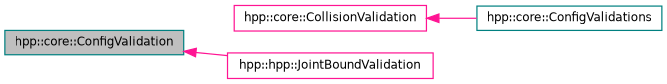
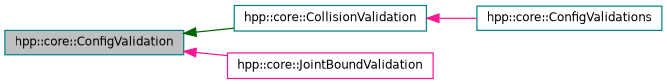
  digraph {
    rankdir=LR
    node [color=teal fillcolor=white fontname=Helvetica fontsize=10 shape=record style=filled]
    edge [color=deeppink dir=back fontname=Helvetica fontsize=10 labelfontname=Helvetica labelfontsize=10 style=solid]
    n1 [fillcolor=grey75 fontcolor=black height=0.2 label="hpp::core::ConfigValidation" width=0.4]
-   n2 [color=deeppink height=0.2 label="hpp::core::CollisionValidation" width=0.4]
-   n3 [color=deeppink height=0.2 label="hpp::hpp::JointBoundValidation" width=0.4]
+   n2 [height=0.2 label="hpp::core::CollisionValidation" width=0.4]
+   n3 [color=deeppink height=0.2 label="hpp::core::JointBoundValidation" width=0.4]
    n4 [height=0.2 label="hpp::core::ConfigValidations" width=0.4]
+   n1 -> n2 [color=darkgreen]
    n1 -> n3
    n2 -> n4
  }
